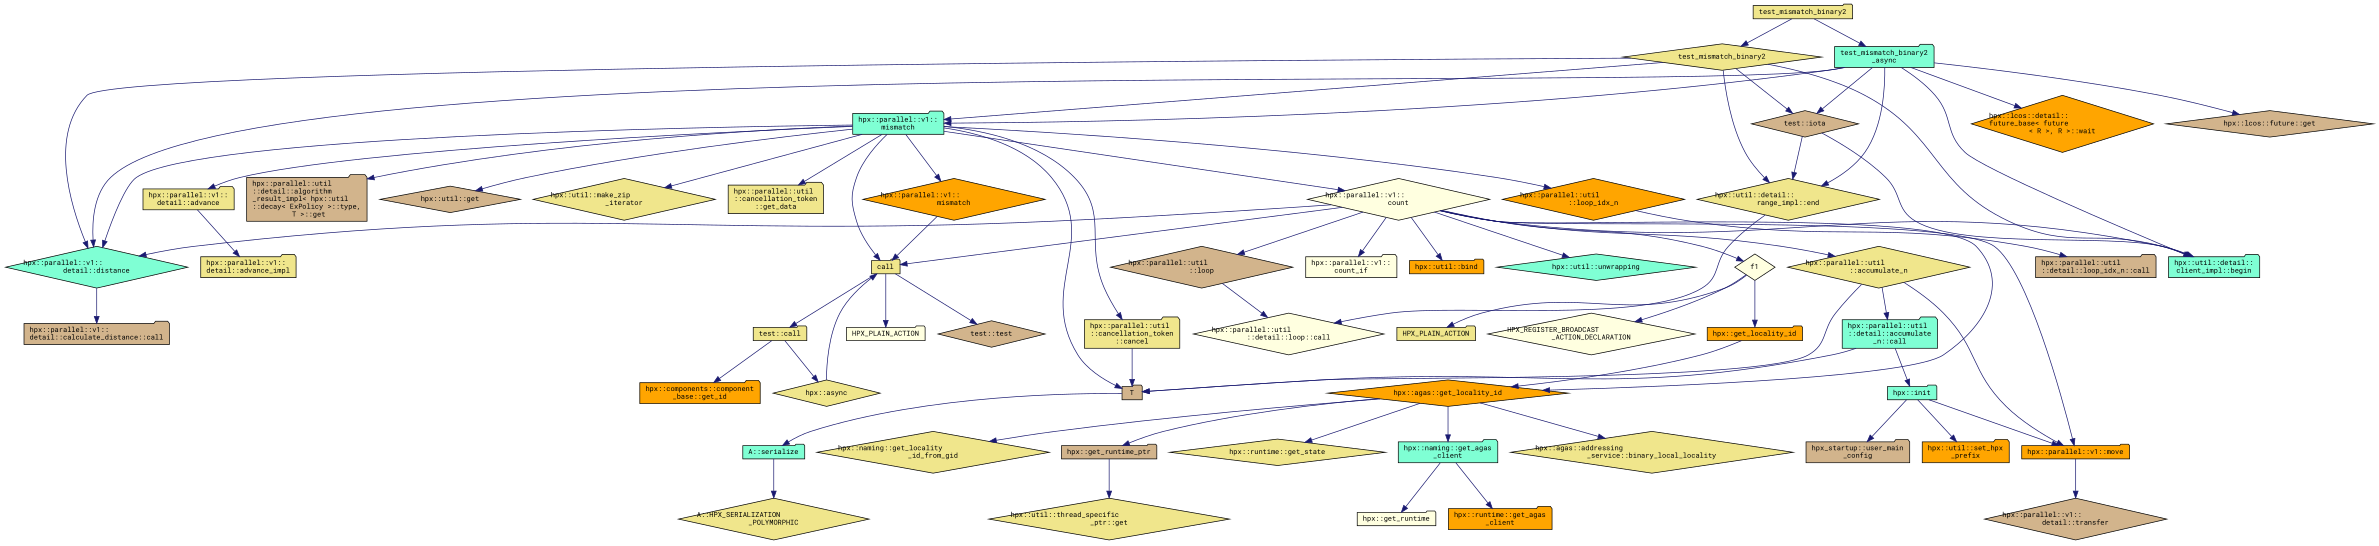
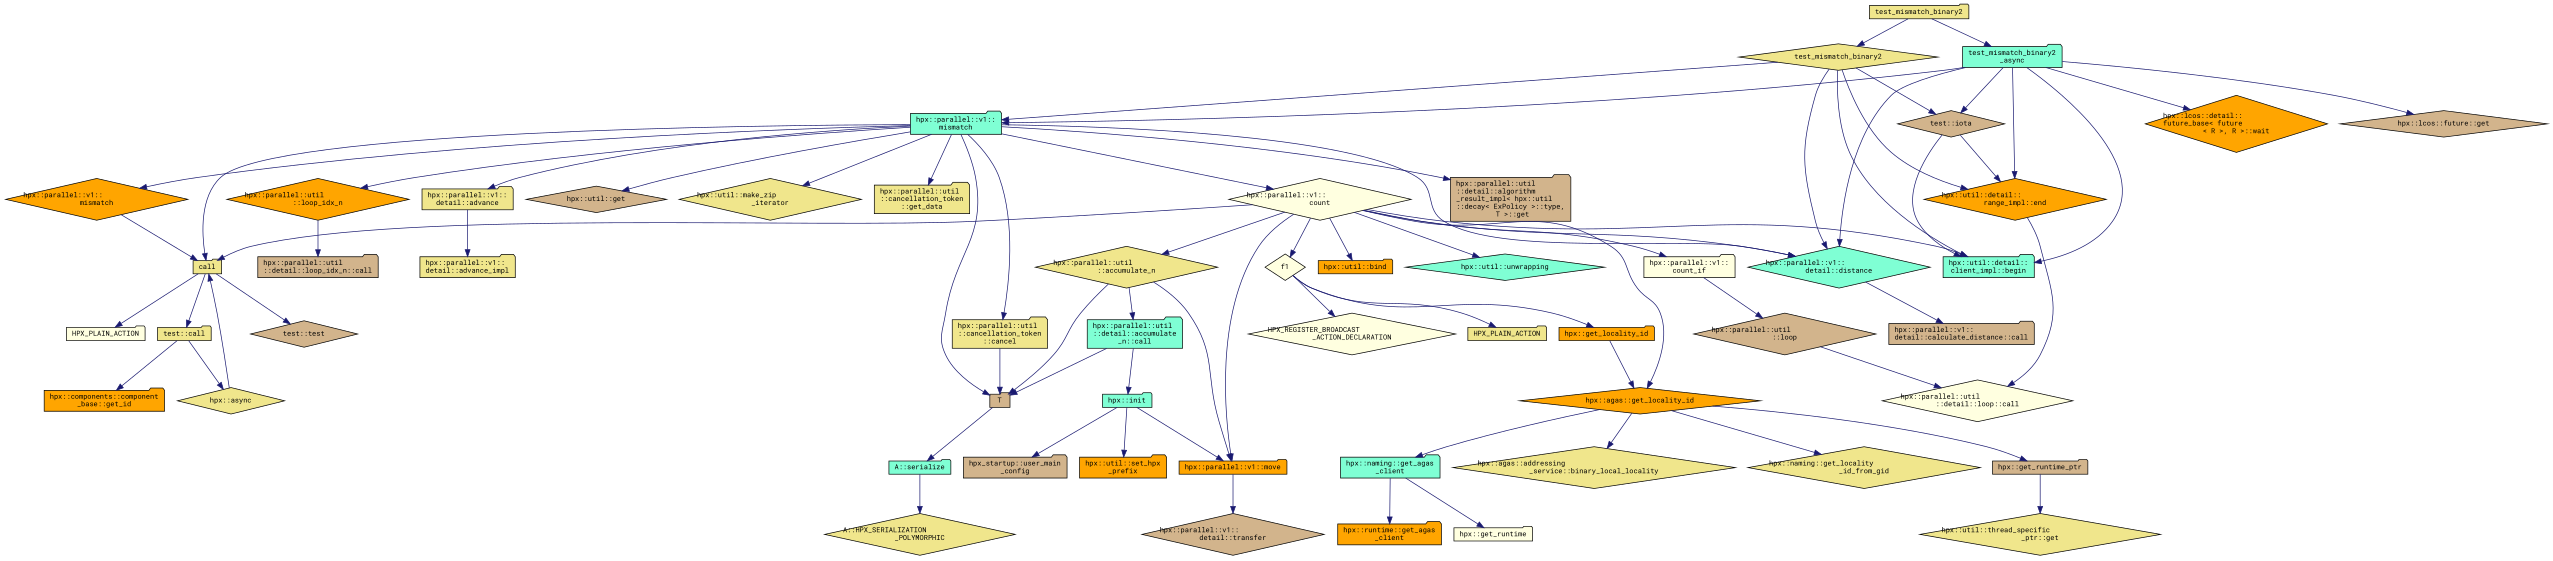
  digraph {
    fontname="Roboto Mono"
    rankdir=TB
    node [color=black fillcolor=khaki fontname="Roboto Mono" fontsize=10 shape=folder style=filled]
    edge [color=midnightblue fontname="Roboto Mono" fontsize=10 labelfontname=Helvetica labelfontsize=10 style=solid]
    n1 [fontcolor=black height=0.2 label=test_mismatch_binary2 width=0.4]
    n2 [height=0.2 label=test_mismatch_binary2 shape=diamond width=0.4]
    n3 [fillcolor=aquamarine height=0.2 label="test_mismatch_binary2\l_async" width=0.4]
    n4 [fillcolor=tan height=0.2 label="test::iota" shape=diamond width=0.4]
    n5 [fillcolor=aquamarine height=0.2 label="hpx::util::detail::\lclient_impl::begin" width=0.4]
-   n6 [height=0.2 label="hpx::util::detail::\lrange_impl::end" shape=diamond width=0.4]
+   n6 [fillcolor=orange height=0.2 label="hpx::util::detail::\lrange_impl::end" shape=diamond width=0.4]
    n7 [fillcolor=aquamarine height=0.2 label="hpx::parallel::v1::\lmismatch" width=0.4]
    n8 [fillcolor=aquamarine height=0.2 label="hpx::parallel::v1::\ldetail::distance" shape=diamond width=0.4]
    n9 [fillcolor=orange height=0.2 label="hpx::lcos::detail::\lfuture_base\< future\l\< R \>, R \>::wait" shape=diamond width=0.4]
    n10 [fillcolor=tan height=0.2 label="hpx::lcos::future::get" shape=diamond width=0.4]
    n11 [fillcolor=lightyellow height=0.2 label="hpx::parallel::util\l::detail::loop::call" shape=diamond width=0.4]
    n12 [height=0.2 label=call width=0.4]
    n13 [fillcolor=tan height=0.2 label=T width=0.4]
    n14 [fillcolor=orange height=0.2 label="hpx::parallel::v1::\lmismatch" shape=diamond width=0.4]
    n15 [fillcolor=tan height=0.2 label="hpx::parallel::util\l::detail::algorithm\l_result_impl\< hpx::util\l::decay\< ExPolicy \>::type,\l T \>::get" width=0.4]
    n16 [fillcolor=lightyellow height=0.2 label="hpx::parallel::v1::\lcount" shape=diamond width=0.4]
    n17 [fillcolor=tan height=0.2 label="hpx::util::get" shape=diamond width=0.4]
    n18 [height=0.2 label="hpx::util::make_zip\l_iterator" shape=diamond width=0.4]
    n19 [fillcolor=orange height=0.2 label="hpx::parallel::util\l::loop_idx_n" shape=diamond width=0.4]
    n20 [height=0.2 label="hpx::parallel::util\l::cancellation_token\l::cancel" width=0.4]
    n21 [height=0.2 label="hpx::parallel::util\l::cancellation_token\l::get_data" width=0.4]
    n22 [height=0.2 label="hpx::parallel::v1::\ldetail::advance" width=0.4]
    n23 [fillcolor=tan height=0.2 label="hpx::parallel::v1::\ldetail::calculate_distance::call" width=0.4]
    n24 [fillcolor=tan height=0.2 label="test::test" shape=diamond width=0.4]
    n25 [fillcolor=lightyellow height=0.2 label=HPX_PLAIN_ACTION width=0.4]
    n26 [height=0.2 label="test::call" width=0.4]
    n27 [fillcolor=aquamarine height=0.2 label="A::serialize" width=0.4]
    n28 [fillcolor=lightyellow height=0.2 label="hpx::parallel::v1::\lcount_if" width=0.4]
    n29 [fillcolor=lightyellow height=0.2 label=f1 shape=diamond width=0.4]
    n30 [fillcolor=tan height=0.2 label="hpx::parallel::util\l::loop" shape=diamond width=0.4]
    n31 [fillcolor=orange height=0.2 label="hpx::util::bind" width=0.4]
    n32 [fillcolor=orange height=0.2 label="hpx::parallel::v1::move" width=0.4]
    n33 [fillcolor=aquamarine height=0.2 label="hpx::util::unwrapping" shape=diamond width=0.4]
    n34 [height=0.2 label="hpx::parallel::util\l::accumulate_n" shape=diamond width=0.4]
    n35 [fillcolor=orange height=0.2 label="hpx::agas::get_locality_id" shape=diamond width=0.4]
    n36 [fillcolor=tan height=0.2 label="hpx::parallel::util\l::detail::loop_idx_n::call" width=0.4]
    n37 [height=0.2 label="hpx::parallel::v1::\ldetail::advance_impl" width=0.4]
    n38 [height=0.2 label="hpx::async" shape=diamond width=0.4]
    n39 [fillcolor=orange height=0.2 label="hpx::components::component\l_base::get_id" width=0.4]
    n40 [height=0.2 label="A::HPX_SERIALIZATION\l_POLYMORPHIC" shape=diamond width=0.4]
    n41 [fillcolor=orange height=0.2 label="hpx::get_locality_id" width=0.4]
    n42 [height=0.2 label=HPX_PLAIN_ACTION width=0.4]
    n43 [fillcolor=lightyellow height=0.2 label="HPX_REGISTER_BROADCAST\l_ACTION_DECLARATION" shape=diamond width=0.4]
    n44 [fillcolor=tan height=0.2 label="hpx::parallel::v1::\ldetail::transfer" shape=diamond width=0.4]
    n45 [fillcolor=aquamarine height=0.2 label="hpx::parallel::util\l::detail::accumulate\l_n::call" width=0.4]
    n46 [fillcolor=tan height=0.2 label="hpx::get_runtime_ptr" width=0.4]
-   n47 [height=0.2 label="hpx::runtime::get_state" shape=diamond width=0.4]
    n48 [fillcolor=aquamarine height=0.2 label="hpx::naming::get_agas\l_client" width=0.4]
    n49 [height=0.2 label="hpx::agas::addressing\l_service::binary_local_locality" shape=diamond width=0.4]
    n50 [height=0.2 label="hpx::naming::get_locality\l_id_from_gid" shape=diamond width=0.4]
    n51 [height=0.2 label="hpx::util::thread_specific\l_ptr::get" shape=diamond width=0.4]
    n52 [fillcolor=lightyellow height=0.2 label="hpx::get_runtime" width=0.4]
    n53 [fillcolor=orange height=0.2 label="hpx::runtime::get_agas\l_client" width=0.4]
    n54 [fillcolor=aquamarine height=0.2 label="hpx::init" width=0.4]
    n55 [fillcolor=orange height=0.2 label="hpx::util::set_hpx\l_prefix" width=0.4]
    n56 [fillcolor=tan height=0.2 label="hpx_startup::user_main\l_config" width=0.4]
    n1 -> n2
    n1 -> n3
    n2 -> n4
    n2 -> n5
    n2 -> n6
    n2 -> n7
    n2 -> n8
    n3 -> n4
    n3 -> n5
    n3 -> n6
    n3 -> n7
    n3 -> n8
    n3 -> n9
    n3 -> n10
    n4 -> n5
    n4 -> n6
    n6 -> n11
    n7 -> n8
    n7 -> n12
    n7 -> n13
    n7 -> n14
    n7 -> n15
    n7 -> n16
    n7 -> n17
    n7 -> n18
    n7 -> n19
    n7 -> n20
    n7 -> n21
    n7 -> n22
    n8 -> n23
    n12 -> n24
    n12 -> n25
    n12 -> n26
    n13 -> n27
    n14 -> n12
    n16 -> n5
    n16 -> n8
    n16 -> n12
    n16 -> n28
    n16 -> n29
-   n16 -> n30
+   n28 -> n30
    n16 -> n31
    n16 -> n32
    n16 -> n33
    n16 -> n34
    n16 -> n35
    n19 -> n36
    n20 -> n13
    n22 -> n37
    n26 -> n38
    n26 -> n39
    n27 -> n40
    n29 -> n41
    n29 -> n42
    n29 -> n43
    n30 -> n11
    n32 -> n44
    n34 -> n13
    n34 -> n32
    n34 -> n45
    n35 -> n46
-   n35 -> n47
    n35 -> n48
    n35 -> n49
    n35 -> n50
    n38 -> n12
    n41 -> n35
    n45 -> n13
    n45 -> n54
    n46 -> n51
    n48 -> n52
    n48 -> n53
    n54 -> n32
    n54 -> n55
    n54 -> n56
  }
